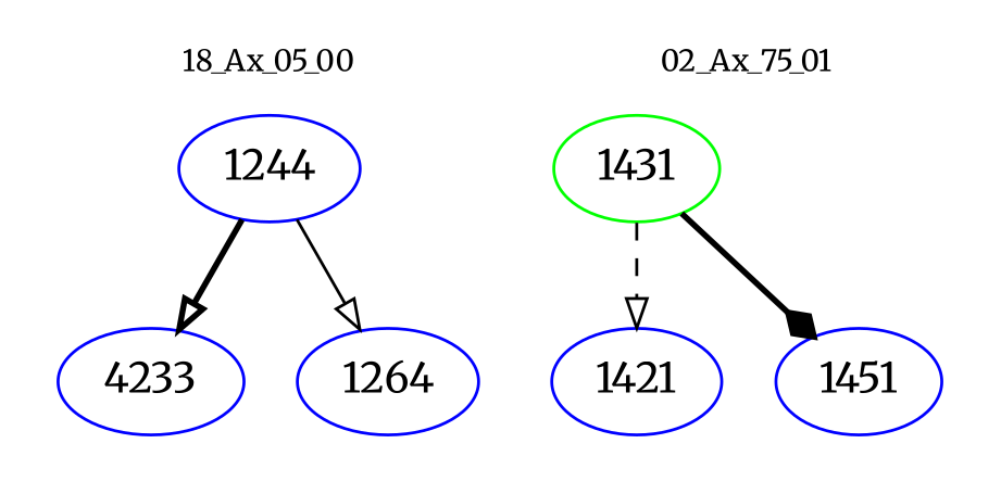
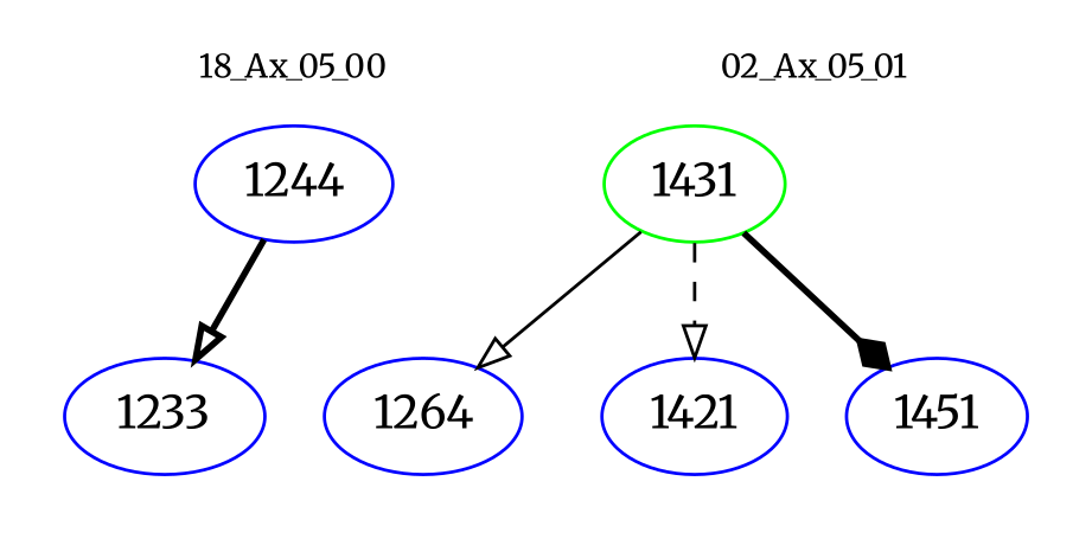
  digraph {
    fontname=Merriweather
    node [color=blue fontname=Merriweather]
    edge [arrowhead=onormal color=black fontname=Merriweather style=bold]
    n1 [label=1244]
-   n2 [label=4233]
+   n2 [label=1233]
    n3 [label=1264]
    n4 [color=green label=1431]
    n5 [label=1421]
    n6 [label=1451]
    subgraph cluster_1 {
      color=white
      fontsize=10
      label="18_Ax_05_00"
      n1
      n2
      n3
    }
    subgraph cluster_2 {
      color=white
      fontsize=10
-     label="02_Ax_75_01"
+     label="02_Ax_05_01"
      n4
      n5
      n6
    }
    n1 -> n2
-   n1 -> n3 [style=solid]
+   n4 -> n3 [style=solid]
    n4 -> n5 [style=dashed]
    n4 -> n6 [arrowhead=diamond]
  }
